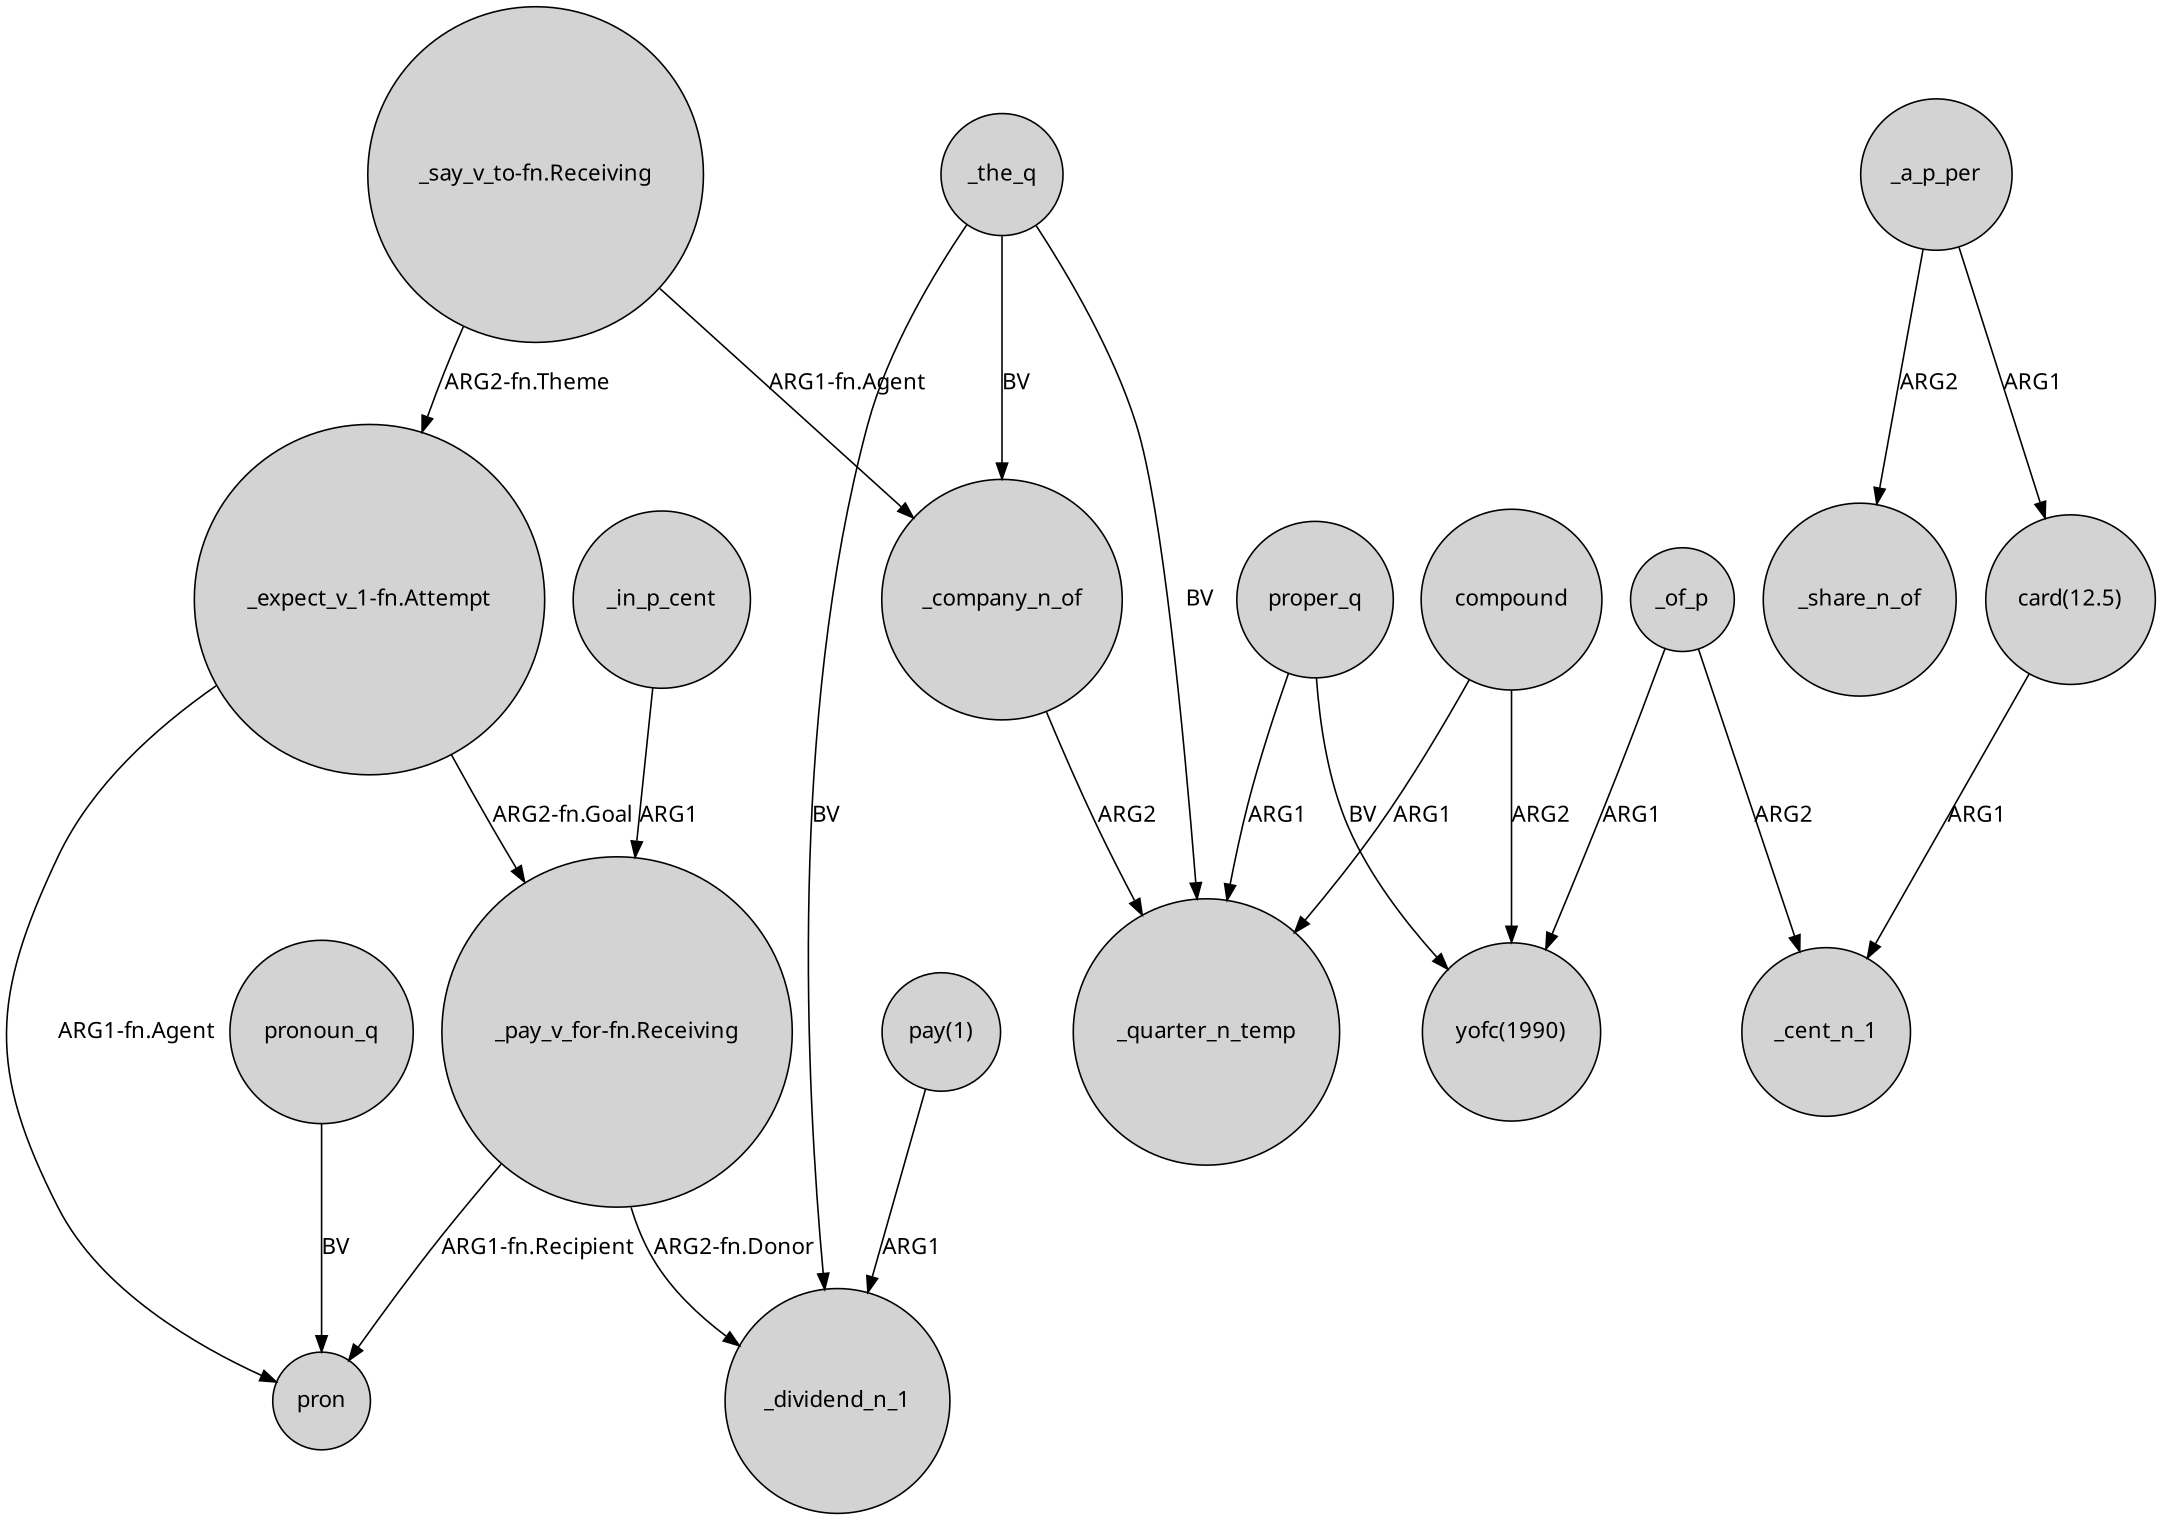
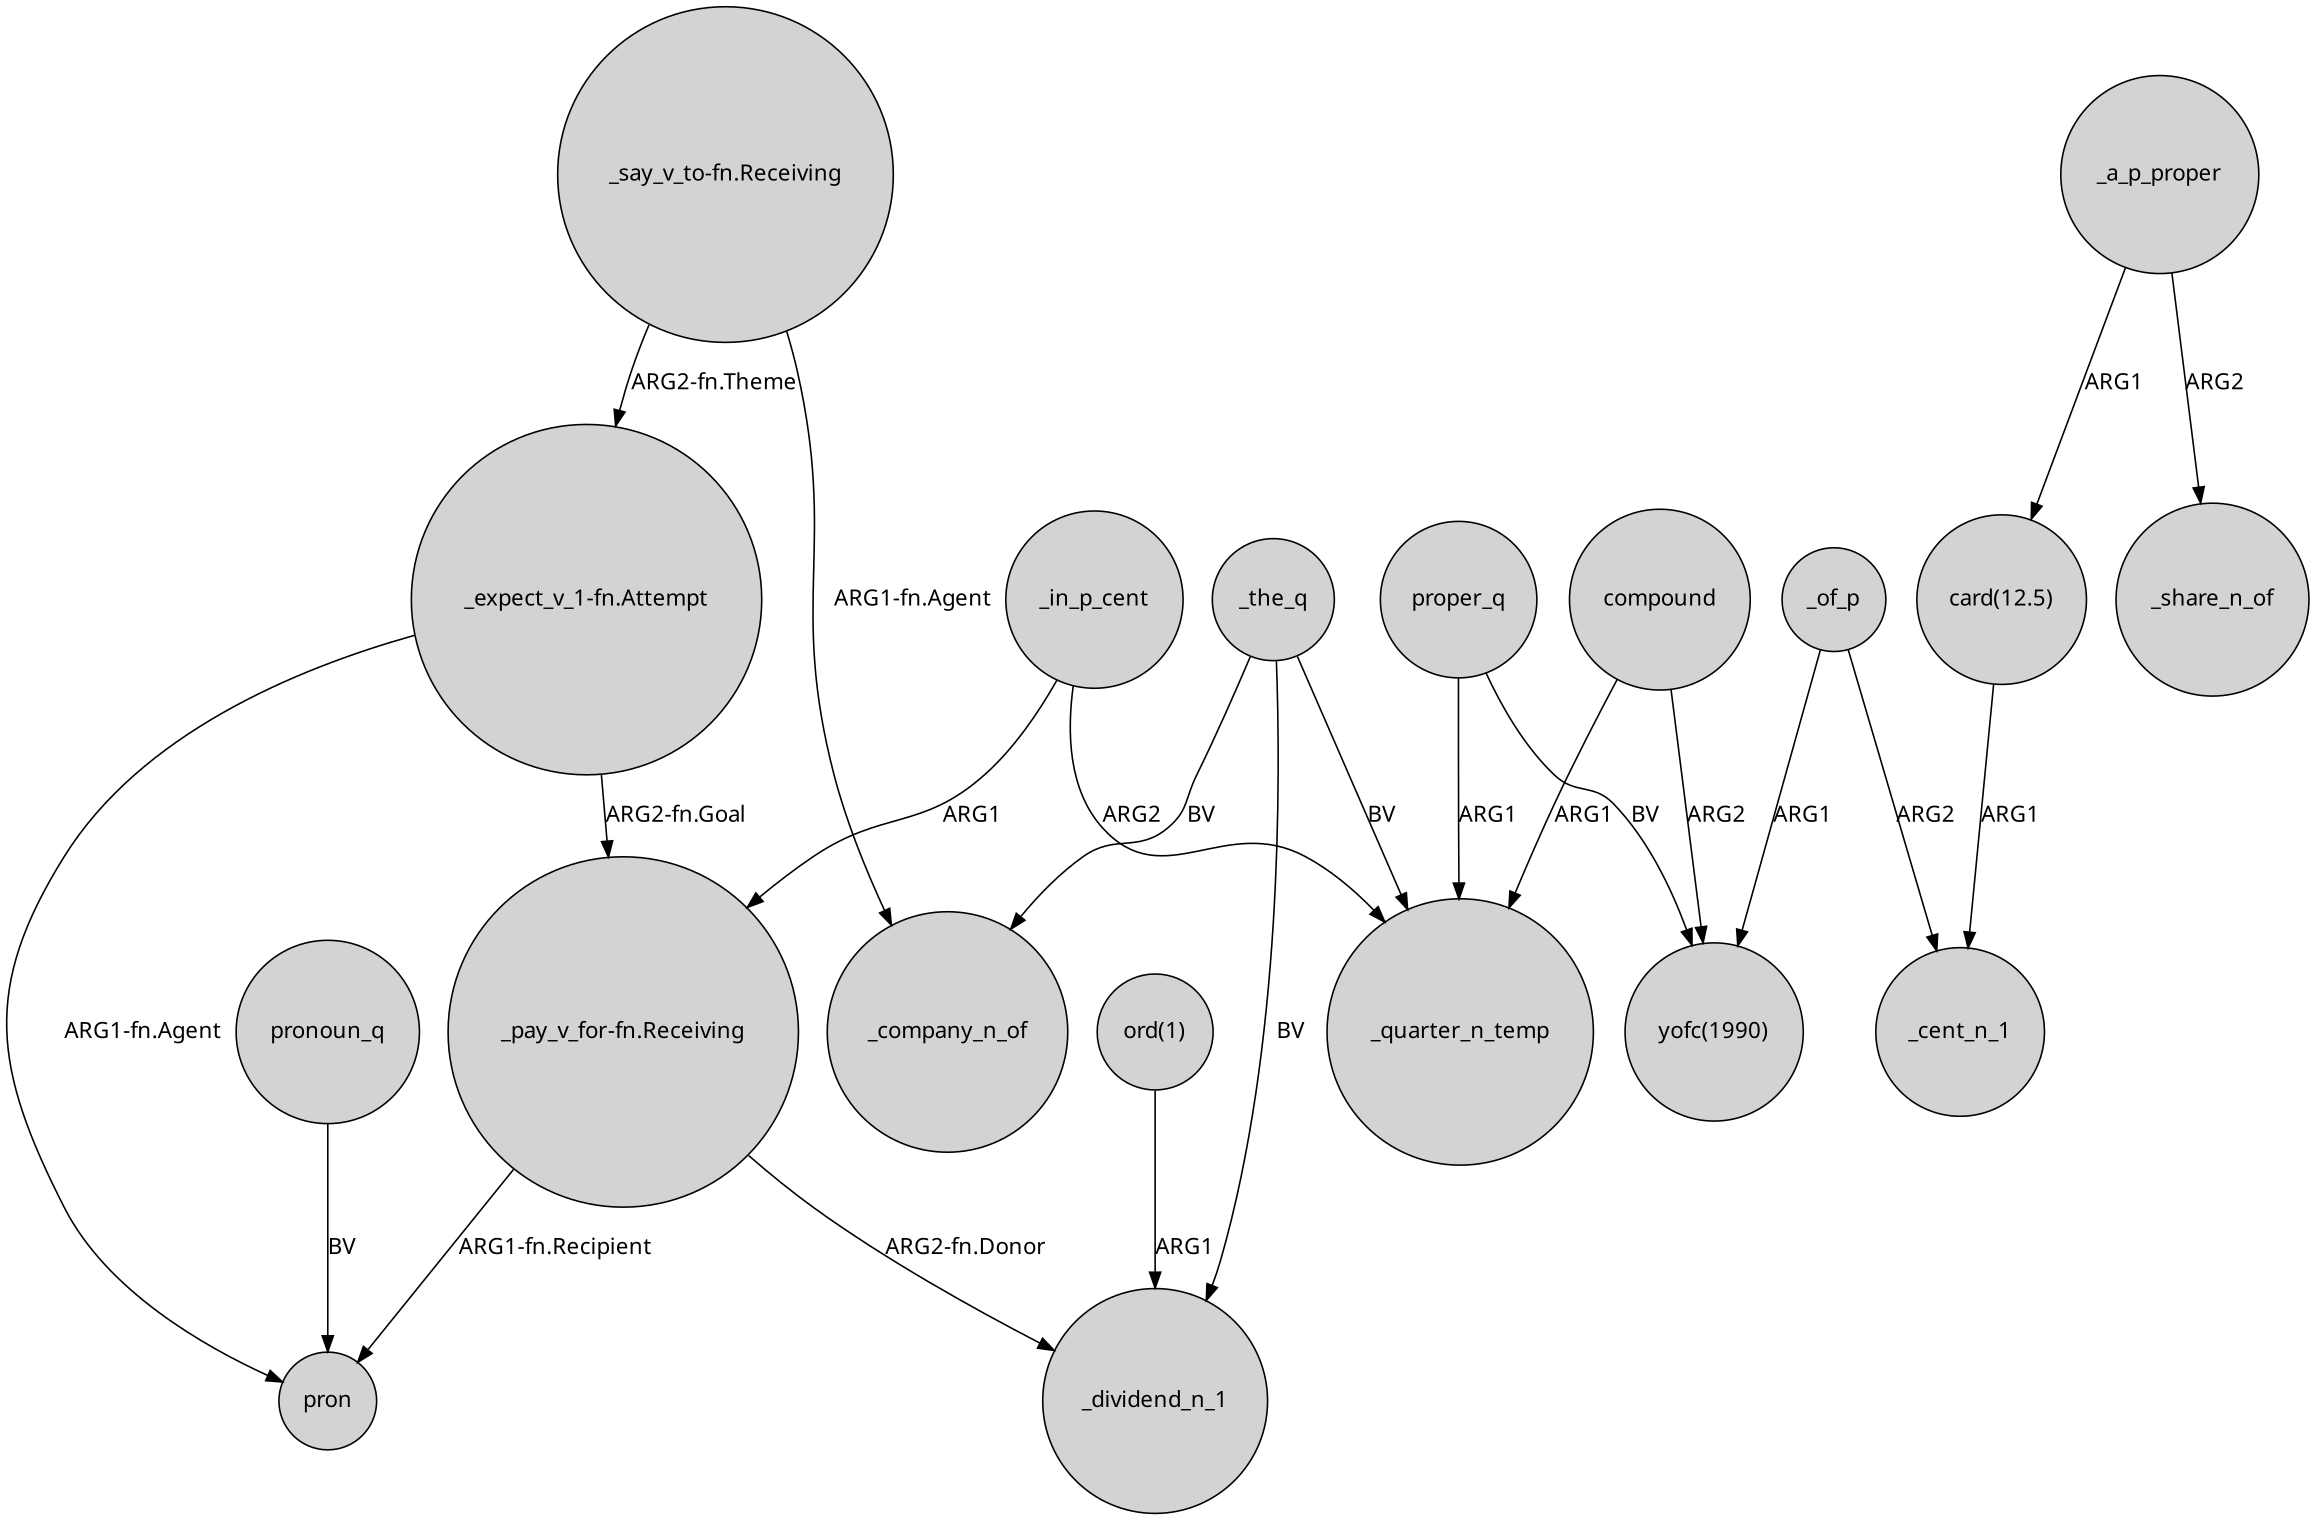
  digraph {
    fontname="Noto Sans"
    node [fontname="Noto Sans" shape=circle style=filled]
    edge [fontname="Noto Sans"]
    n1 [label=_in_p_cent]
    _quarter_n_temp
    "_pay_v_for-fn.Receiving"
    pron
    _dividend_n_1
    "_expect_v_1-fn.Attempt"
-   "ord(1)" [label="pay(1)"]
+   "ord(1)"
    _the_q
    _company_n_of
    _of_p
    _cent_n_1
    "yofc(1990)"
-   _a_p_per
+   _a_p_per [label=_a_p_proper]
    _share_n_of
    "card(12.5)"
    compound
    n17 [label="_say_v_to-fn.Receiving"]
    pronoun_q
    proper_q
-   _company_n_of -> _quarter_n_temp [label=ARG2]
+   n1 -> _quarter_n_temp [label=ARG2]
    n1 -> "_pay_v_for-fn.Receiving" [label=ARG1]
    "_pay_v_for-fn.Receiving" -> pron [label="ARG1-fn.Recipient"]
    "_pay_v_for-fn.Receiving" -> _dividend_n_1 [label="ARG2-fn.Donor"]
    "_expect_v_1-fn.Attempt" -> "_pay_v_for-fn.Receiving" [label="ARG2-fn.Goal"]
    "_expect_v_1-fn.Attempt" -> pron [label="ARG1-fn.Agent"]
    "ord(1)" -> _dividend_n_1 [label=ARG1]
    _the_q -> _quarter_n_temp [label=BV]
    _the_q -> _dividend_n_1 [label=BV]
    _the_q -> _company_n_of [label=BV]
    _of_p -> _cent_n_1 [label=ARG2]
    _of_p -> "yofc(1990)" [label=ARG1]
    _a_p_per -> _share_n_of [label=ARG2]
    _a_p_per -> "card(12.5)" [label=ARG1]
    "card(12.5)" -> _cent_n_1 [label=ARG1]
    compound -> _quarter_n_temp [label=ARG1]
    compound -> "yofc(1990)" [label=ARG2]
    n17 -> "_expect_v_1-fn.Attempt" [label="ARG2-fn.Theme"]
    n17 -> _company_n_of [label="ARG1-fn.Agent"]
    pronoun_q -> pron [label=BV]
    proper_q -> _quarter_n_temp [label=ARG1]
    proper_q -> "yofc(1990)" [label=BV]
  }
